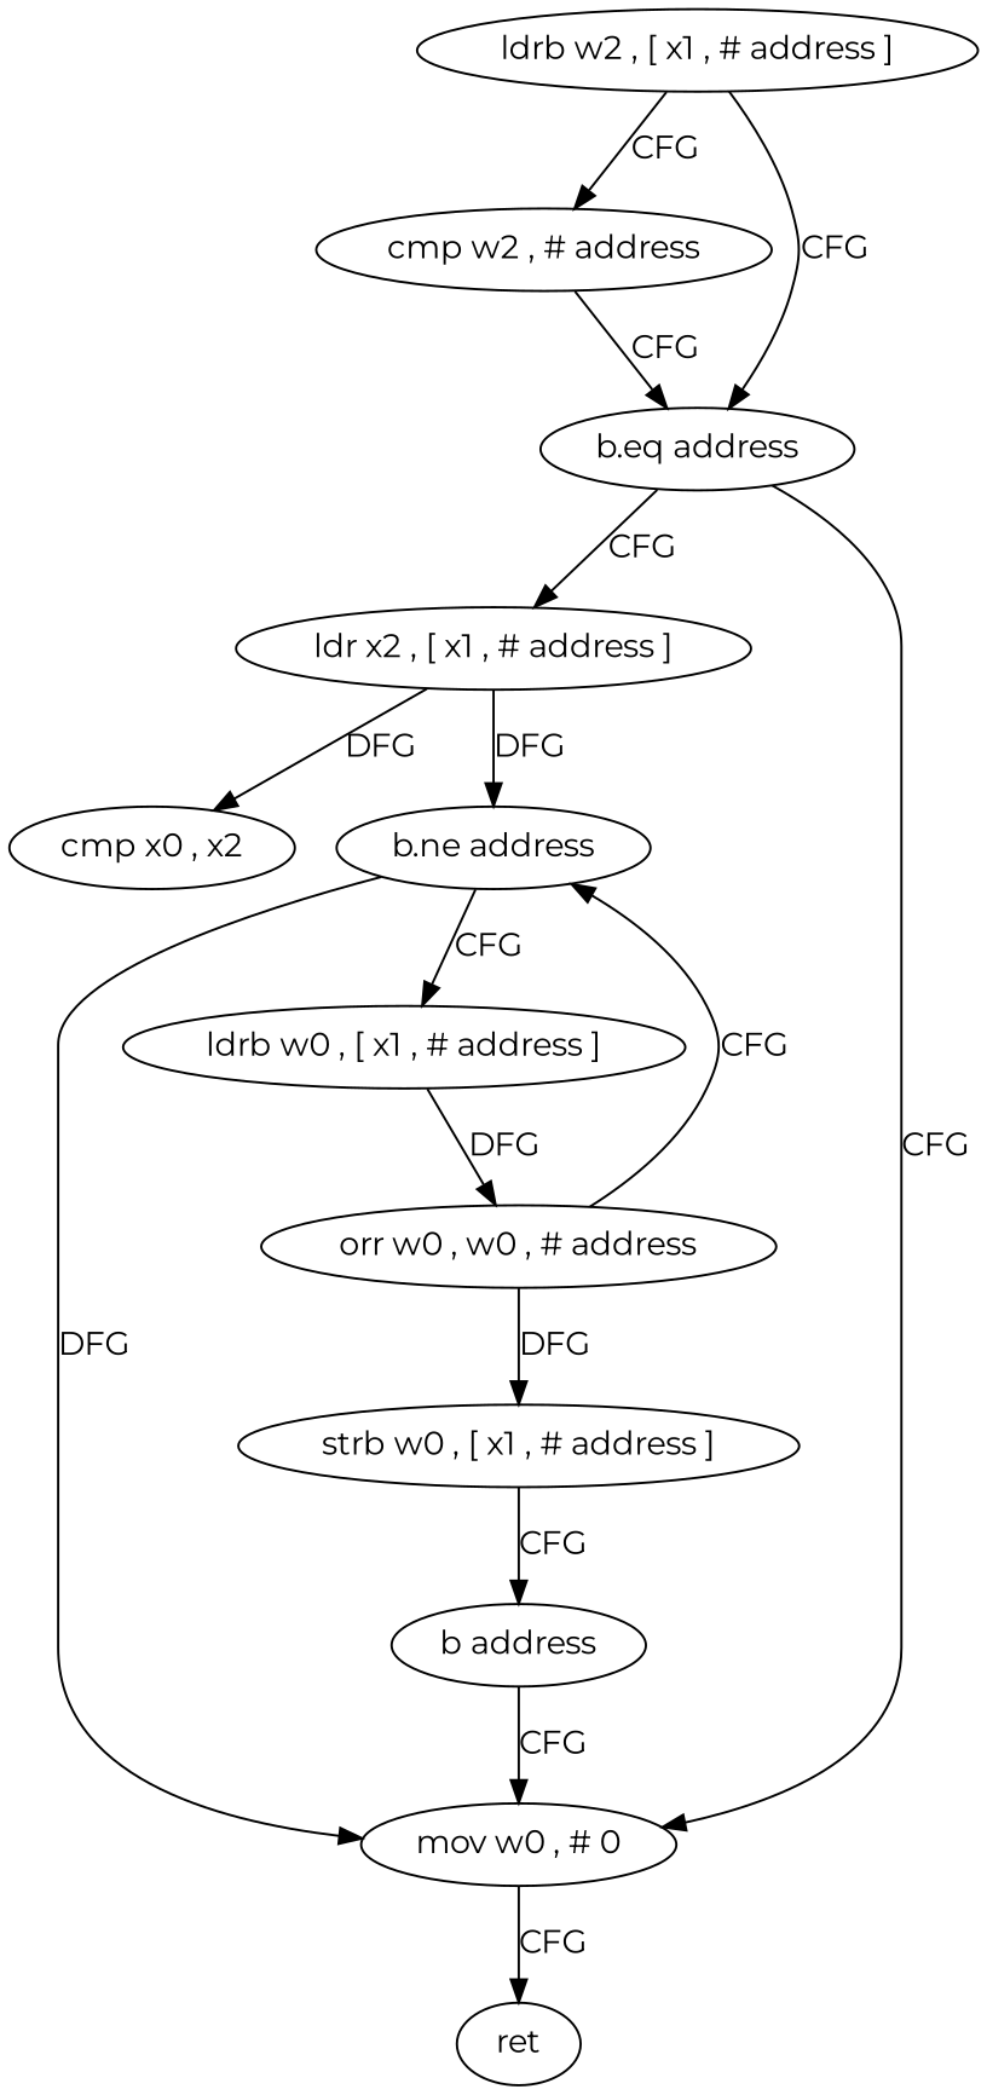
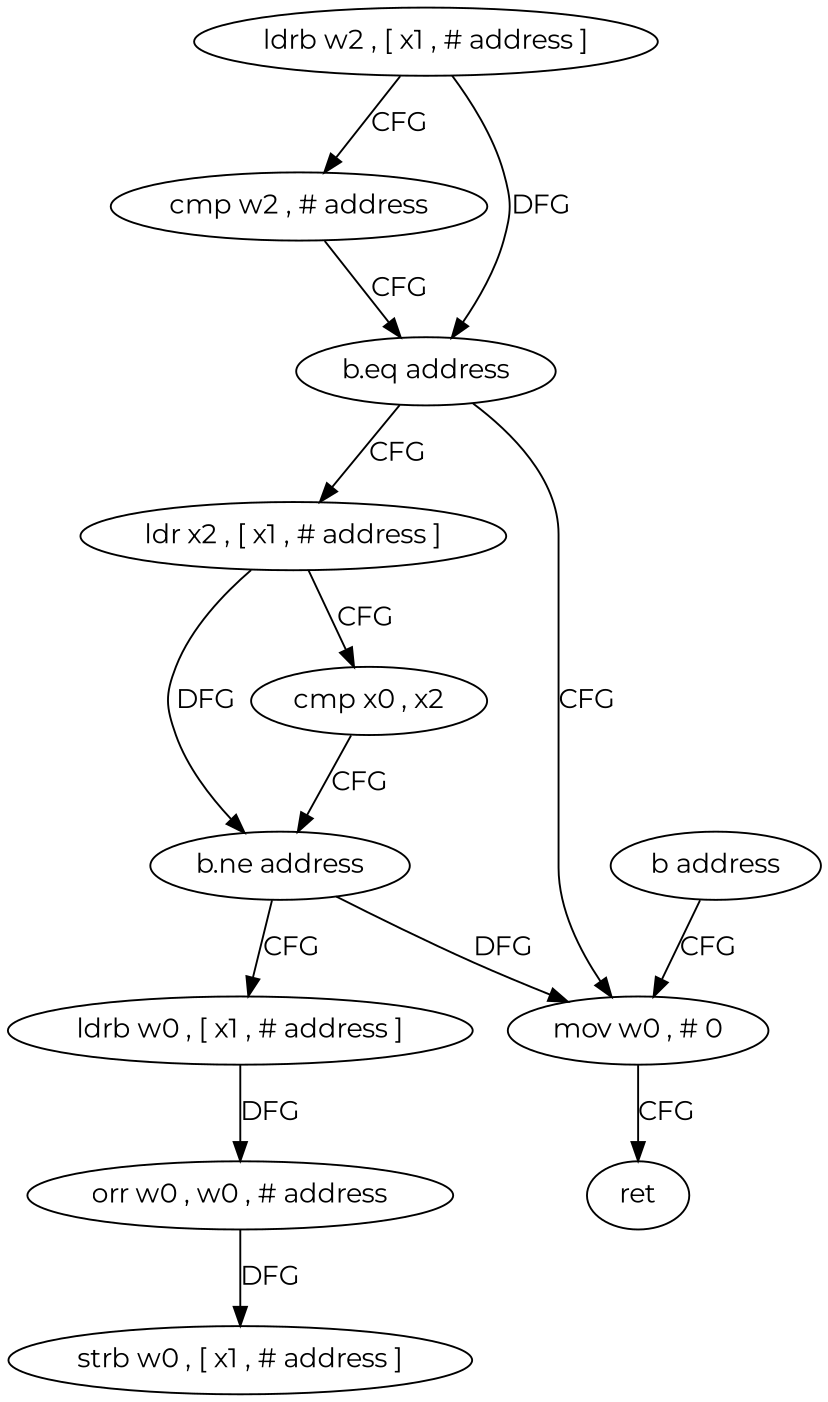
  digraph {
    fontname=Montserrat
    node [fontname=Montserrat]
    edge [fontname=Montserrat]
    n1 [label="ldrb w2 , [ x1 , # address ]"]
    n2 [label="cmp w2 , # address"]
    n3 [label="b.eq address"]
    n4 [label="ldr x2 , [ x1 , # address ]"]
    n5 [label="mov w0 , # 0"]
    n6 [label="cmp x0 , x2"]
    n7 [label="b.ne address"]
    n8 [label=ret]
    n9 [label="ldrb w0 , [ x1 , # address ]"]
    n10 [label="orr w0 , w0 , # address"]
    n11 [label="strb w0 , [ x1 , # address ]"]
    n12 [label="b address"]
    n1 -> n2 [label=CFG]
-   n1 -> n3 [label=CFG]
+   n1 -> n3 [label=DFG]
    n2 -> n3 [label=CFG]
    n3 -> n4 [label=CFG]
    n3 -> n5 [label=CFG]
-   n4 -> n6 [label=DFG]
+   n4 -> n6 [label=CFG]
    n4 -> n7 [label=DFG]
    n5 -> n8 [label=CFG]
-   n10 -> n7 [label=CFG]
+   n6 -> n7 [label=CFG]
    n7 -> n5 [label=DFG]
    n7 -> n9 [label=CFG]
    n9 -> n10 [label=DFG]
    n10 -> n11 [label=DFG]
-   n11 -> n12 [label=CFG]
    n12 -> n5 [label=CFG]
  }
